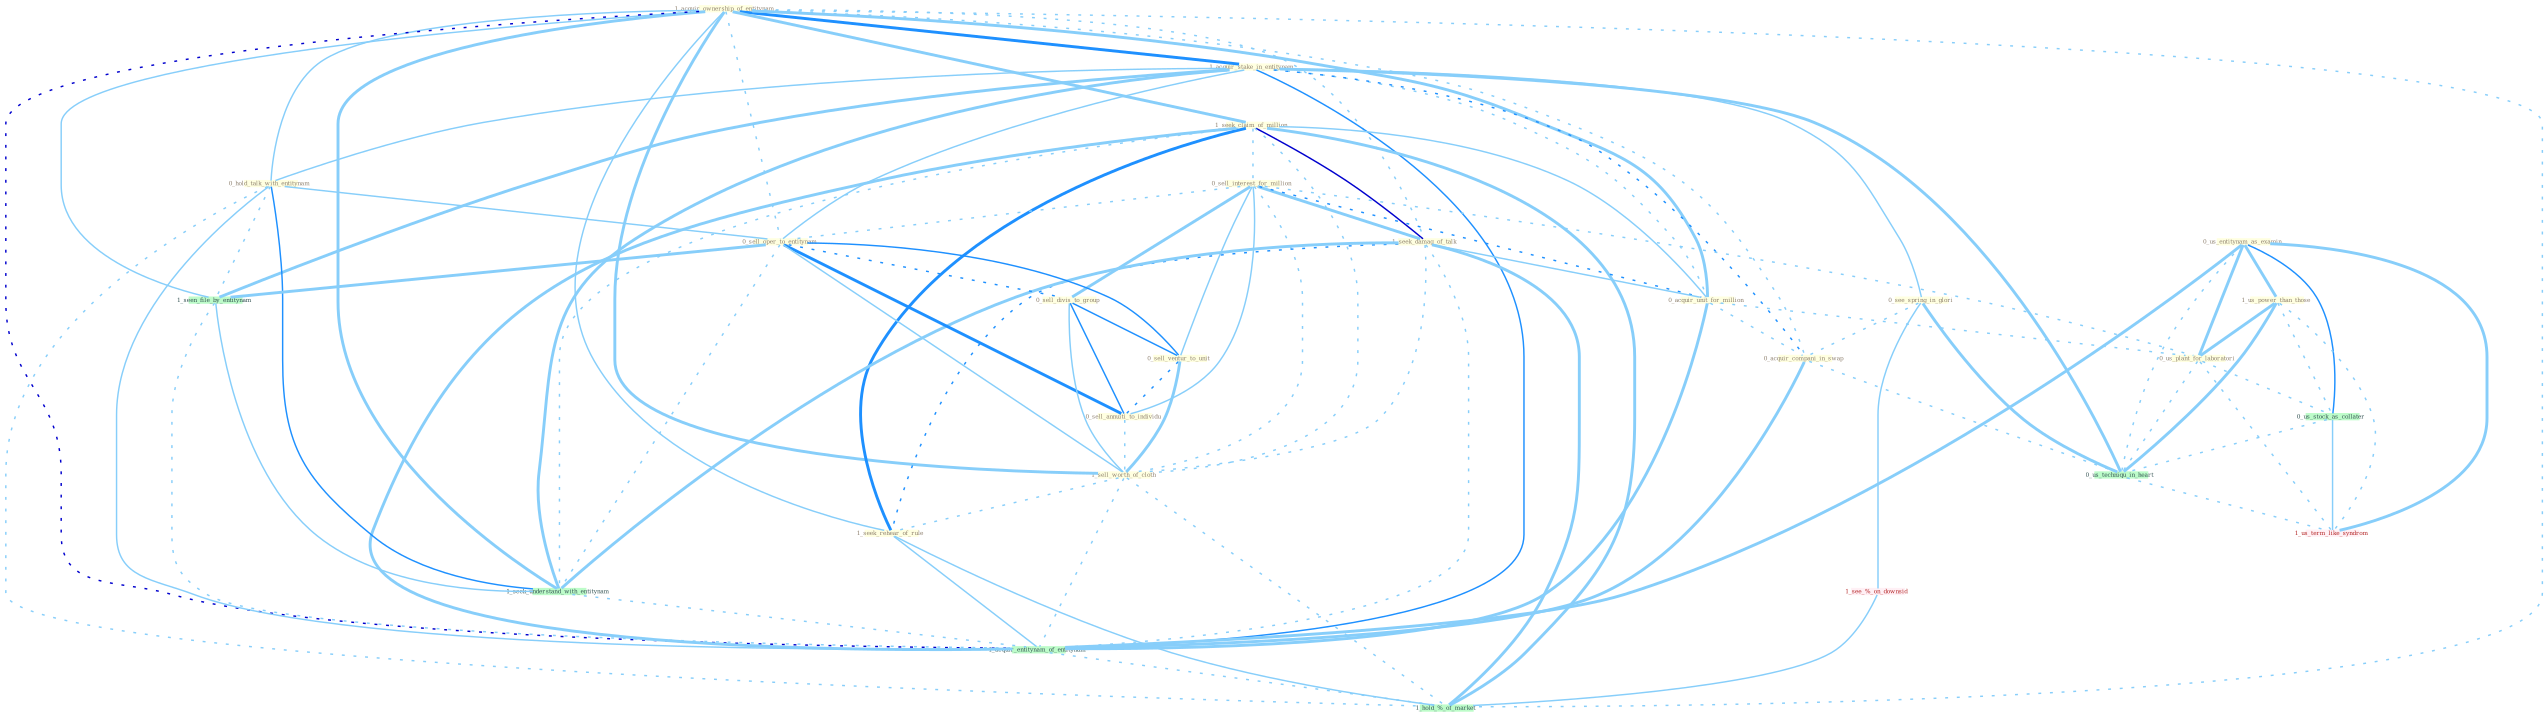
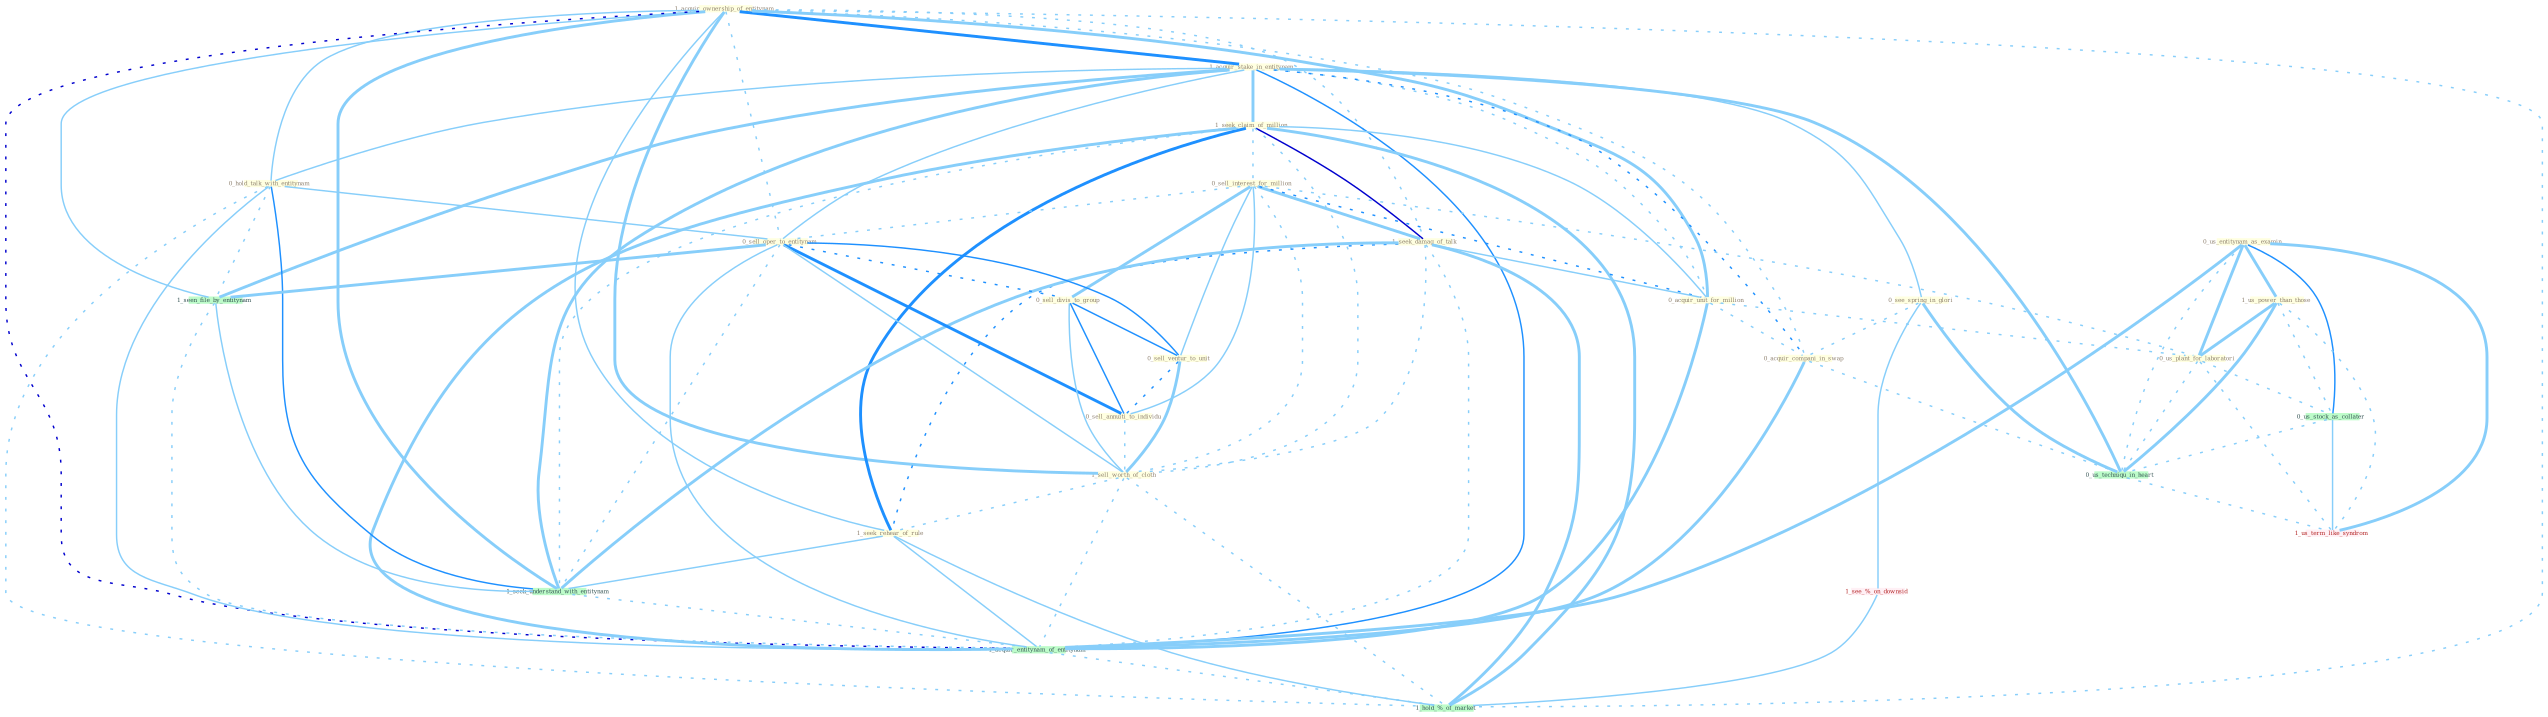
  graph {
    node [color="#ffffe0" fixedsize=true fontcolor="#8b7d6b" fontsize=4 shape=polygon style=filled]
    edge [color="#87cefa" style=dotted w=1]
    "1_acquir_ownership_of_entitynam " [height=.06 width=.5]
    "1_acquir_stake_in_entitynam " [height=.06 width=.5]
    "0_us_entitynam_as_examin " [height=.06 width=.5]
    "1_seek_claim_of_million " [height=.06 width=.5]
    "0_sell_interest_for_million " [height=.06 width=.5]
    "0_hold_talk_with_entitynam " [height=.06 width=.5]
    n7 [height=.06 label="1_seek_damag_of_talk" width=.5]
    "0_acquir_unit_for_million " [height=.06 width=.5]
    "0_sell_oper_to_entitynam " [height=.06 width=.5]
    "1_us_power_than_those " [height=.06 width=.5]
    "0_us_plant_for_laboratori " [height=.06 width=.5]
    "0_sell_divis_to_group " [height=.06 width=.5]
    "0_sell_ventur_to_unit " [height=.06 width=.5]
    "0_sell_annuiti_to_individu " [height=.06 width=.5]
    "1_sell_worth_of_cloth " [height=.06 width=.5]
    "1_seek_rehear_of_rule " [height=.06 width=.5]
    "0_see_spring_in_glori " [height=.06 width=.5]
    "0_acquir_compani_in_swap " [height=.06 width=.5]
    "1_see_%_on_downsid " [color="#fff0f5" fontcolor="#b22222" height=.06 width=.5]
    "1_us_term_like_syndrom " [color="#fff0f5" fontcolor="#b22222" height=.06 width=.5]
    "1_seen_file_by_entitynam " [color="#BDFCC9" fontcolor="#2f4f4f" height=.06 width=.5]
    "1_seek_understand_with_entitynam " [color="#BDFCC9" fontcolor="#2f4f4f" height=.06 width=.5]
    "1_acquir_entitynam_of_entitynam " [color="#BDFCC9" fontcolor="#2f4f4f" height=.06 width=.5]
    "1_hold_%_of_market " [color="#BDFCC9" fontcolor="#2f4f4f" height=.06 width=.5]
    "0_us_techniqu_in_heart " [color="#BDFCC9" fontcolor="#2f4f4f" height=.06 width=.5]
    "0_us_stock_as_collater " [color="#BDFCC9" fontcolor="#2f4f4f" height=.06 width=.5]
    subgraph sub_1 {
      "1_acquir_ownership_of_entitynam "
      "1_acquir_stake_in_entitynam "
      "0_us_entitynam_as_examin "
      "1_seek_claim_of_million "
      "0_sell_interest_for_million "
      "0_hold_talk_with_entitynam "
      n7
      "0_acquir_unit_for_million "
      "0_sell_oper_to_entitynam "
      "1_us_power_than_those "
      "0_us_plant_for_laboratori "
      "0_sell_divis_to_group "
      "0_sell_ventur_to_unit "
      "0_sell_annuiti_to_individu "
      "1_sell_worth_of_cloth "
      "1_seek_rehear_of_rule "
      "0_see_spring_in_glori "
      "0_acquir_compani_in_swap "
    }
    subgraph sub_2 {
      "1_see_%_on_downsid "
      "1_us_term_like_syndrom "
    }
    "1_acquir_ownership_of_entitynam " -- "1_acquir_stake_in_entitynam " [color="#1e90ff" style=bold w=2]
-   "1_acquir_ownership_of_entitynam " -- "1_seek_claim_of_million " [style=bold]
+   "1_acquir_stake_in_entitynam " -- "1_seek_claim_of_million " [style=bold]
    "1_acquir_ownership_of_entitynam " -- "0_hold_talk_with_entitynam " [style=solid]
    "1_acquir_ownership_of_entitynam " -- n7
    "1_acquir_ownership_of_entitynam " -- "0_acquir_unit_for_million " [style=bold]
    "1_acquir_ownership_of_entitynam " -- "0_sell_oper_to_entitynam "
    "1_acquir_ownership_of_entitynam " -- "1_sell_worth_of_cloth " [style=bold]
    "1_acquir_ownership_of_entitynam " -- "1_seek_rehear_of_rule " [style=solid]
    "1_acquir_ownership_of_entitynam " -- "0_acquir_compani_in_swap "
    "1_acquir_ownership_of_entitynam " -- "1_seen_file_by_entitynam " [style=solid]
    "1_acquir_ownership_of_entitynam " -- "1_seek_understand_with_entitynam " [style=bold]
    "1_acquir_ownership_of_entitynam " -- "1_acquir_entitynam_of_entitynam " [color="#0000cd" w=3]
    "1_acquir_ownership_of_entitynam " -- "1_hold_%_of_market "
    "1_acquir_stake_in_entitynam " -- "0_hold_talk_with_entitynam " [style=solid]
    "1_acquir_stake_in_entitynam " -- "0_acquir_unit_for_million "
    "1_acquir_stake_in_entitynam " -- "0_sell_oper_to_entitynam " [style=solid]
    "1_acquir_stake_in_entitynam " -- "0_see_spring_in_glori " [style=solid]
    "1_acquir_stake_in_entitynam " -- "0_acquir_compani_in_swap " [color="#1e90ff" w=2]
    "1_acquir_stake_in_entitynam " -- "1_seen_file_by_entitynam " [style=bold]
    "1_acquir_stake_in_entitynam " -- "1_seek_understand_with_entitynam " [style=bold]
    "1_acquir_stake_in_entitynam " -- "1_acquir_entitynam_of_entitynam " [color="#1e90ff" style=solid w=2]
    "1_acquir_stake_in_entitynam " -- "0_us_techniqu_in_heart " [style=bold]
    "0_us_entitynam_as_examin " -- "1_us_power_than_those " [style=bold]
    "0_us_entitynam_as_examin " -- "0_us_plant_for_laboratori " [style=bold]
    "0_us_entitynam_as_examin " -- "1_us_term_like_syndrom " [style=bold]
    "0_us_entitynam_as_examin " -- "1_acquir_entitynam_of_entitynam " [style=bold]
    "0_us_entitynam_as_examin " -- "0_us_techniqu_in_heart "
    "0_us_entitynam_as_examin " -- "0_us_stock_as_collater " [color="#1e90ff" style=solid w=2]
    "1_seek_claim_of_million " -- "0_sell_interest_for_million "
    "1_seek_claim_of_million " -- n7 [color="#0000cd" style=solid w=3]
    "1_seek_claim_of_million " -- "0_acquir_unit_for_million " [style=solid]
    "1_seek_claim_of_million " -- "1_sell_worth_of_cloth "
    "1_seek_claim_of_million " -- "1_seek_rehear_of_rule " [color="#1e90ff" style=bold w=2]
    "1_seek_claim_of_million " -- "1_seek_understand_with_entitynam "
    "1_seek_claim_of_million " -- "1_acquir_entitynam_of_entitynam " [style=bold]
    "1_seek_claim_of_million " -- "1_hold_%_of_market " [style=bold]
    "0_sell_interest_for_million " -- n7 [style=bold]
    "0_sell_interest_for_million " -- "0_acquir_unit_for_million " [color="#1e90ff" w=2]
    "0_sell_interest_for_million " -- "0_sell_oper_to_entitynam "
    "0_sell_interest_for_million " -- "0_us_plant_for_laboratori "
    "0_sell_interest_for_million " -- "0_sell_divis_to_group " [style=bold]
    "0_sell_interest_for_million " -- "0_sell_ventur_to_unit " [style=solid]
    "0_sell_interest_for_million " -- "0_sell_annuiti_to_individu " [style=solid]
    "0_sell_interest_for_million " -- "1_sell_worth_of_cloth "
    "0_hold_talk_with_entitynam " -- "0_sell_oper_to_entitynam " [style=solid]
    "0_hold_talk_with_entitynam " -- "1_seen_file_by_entitynam "
    "0_hold_talk_with_entitynam " -- "1_seek_understand_with_entitynam " [color="#1e90ff" style=solid w=2]
    "0_hold_talk_with_entitynam " -- "1_acquir_entitynam_of_entitynam " [style=solid]
    "0_hold_talk_with_entitynam " -- "1_hold_%_of_market "
    n7 -- "0_acquir_unit_for_million " [style=solid]
    n7 -- "1_sell_worth_of_cloth "
    n7 -- "1_seek_rehear_of_rule " [color="#1e90ff" w=2]
    n7 -- "1_seek_understand_with_entitynam " [style=bold]
    n7 -- "1_acquir_entitynam_of_entitynam "
    n7 -- "1_hold_%_of_market " [style=bold]
    "0_acquir_unit_for_million " -- "0_us_plant_for_laboratori "
    "0_acquir_unit_for_million " -- "0_acquir_compani_in_swap "
    "0_acquir_unit_for_million " -- "1_acquir_entitynam_of_entitynam " [style=bold]
    "0_sell_oper_to_entitynam " -- "0_sell_divis_to_group " [color="#1e90ff" w=2]
    "0_sell_oper_to_entitynam " -- "0_sell_ventur_to_unit " [color="#1e90ff" style=solid w=2]
    "0_sell_oper_to_entitynam " -- "0_sell_annuiti_to_individu " [color="#1e90ff" style=bold w=2]
    "0_sell_oper_to_entitynam " -- "1_sell_worth_of_cloth " [style=solid]
    "0_sell_oper_to_entitynam " -- "1_seen_file_by_entitynam " [style=bold]
    "0_sell_oper_to_entitynam " -- "1_seek_understand_with_entitynam "
+   "0_sell_oper_to_entitynam " -- "1_acquir_entitynam_of_entitynam " [style=solid]
    "1_us_power_than_those " -- "0_us_plant_for_laboratori " [style=bold]
    "1_us_power_than_those " -- "1_us_term_like_syndrom "
    "1_us_power_than_those " -- "0_us_techniqu_in_heart " [style=bold]
    "1_us_power_than_those " -- "0_us_stock_as_collater "
    "0_us_plant_for_laboratori " -- "1_us_term_like_syndrom "
    "0_us_plant_for_laboratori " -- "0_us_techniqu_in_heart "
    "0_us_plant_for_laboratori " -- "0_us_stock_as_collater "
    "0_sell_divis_to_group " -- "0_sell_ventur_to_unit " [color="#1e90ff" style=solid w=2]
    "0_sell_divis_to_group " -- "0_sell_annuiti_to_individu " [color="#1e90ff" style=solid w=2]
    "0_sell_divis_to_group " -- "1_sell_worth_of_cloth " [style=solid]
    "0_sell_ventur_to_unit " -- "0_sell_annuiti_to_individu " [color="#1e90ff" w=2]
    "0_sell_ventur_to_unit " -- "1_sell_worth_of_cloth " [style=bold]
    "0_sell_annuiti_to_individu " -- "1_sell_worth_of_cloth "
    "1_sell_worth_of_cloth " -- "1_seek_rehear_of_rule "
    "1_sell_worth_of_cloth " -- "1_acquir_entitynam_of_entitynam "
    "1_sell_worth_of_cloth " -- "1_hold_%_of_market "
+   "1_seek_rehear_of_rule " -- "1_seek_understand_with_entitynam " [style=solid]
    "1_seek_rehear_of_rule " -- "1_acquir_entitynam_of_entitynam " [style=solid]
    "1_seek_rehear_of_rule " -- "1_hold_%_of_market " [style=solid]
    "0_see_spring_in_glori " -- "0_acquir_compani_in_swap "
    "0_see_spring_in_glori " -- "1_see_%_on_downsid " [style=solid]
    "0_see_spring_in_glori " -- "0_us_techniqu_in_heart " [style=bold]
    "0_acquir_compani_in_swap " -- "1_acquir_entitynam_of_entitynam " [style=bold]
    "0_acquir_compani_in_swap " -- "0_us_techniqu_in_heart "
    "1_see_%_on_downsid " -- "1_hold_%_of_market " [style=solid]
    "1_seen_file_by_entitynam " -- "1_seek_understand_with_entitynam " [style=solid]
    "1_seen_file_by_entitynam " -- "1_acquir_entitynam_of_entitynam "
    "1_seek_understand_with_entitynam " -- "1_acquir_entitynam_of_entitynam "
    "1_acquir_entitynam_of_entitynam " -- "1_hold_%_of_market "
    "0_us_techniqu_in_heart " -- "1_us_term_like_syndrom "
    "0_us_stock_as_collater " -- "1_us_term_like_syndrom " [style=solid]
    "0_us_stock_as_collater " -- "0_us_techniqu_in_heart "
  }
